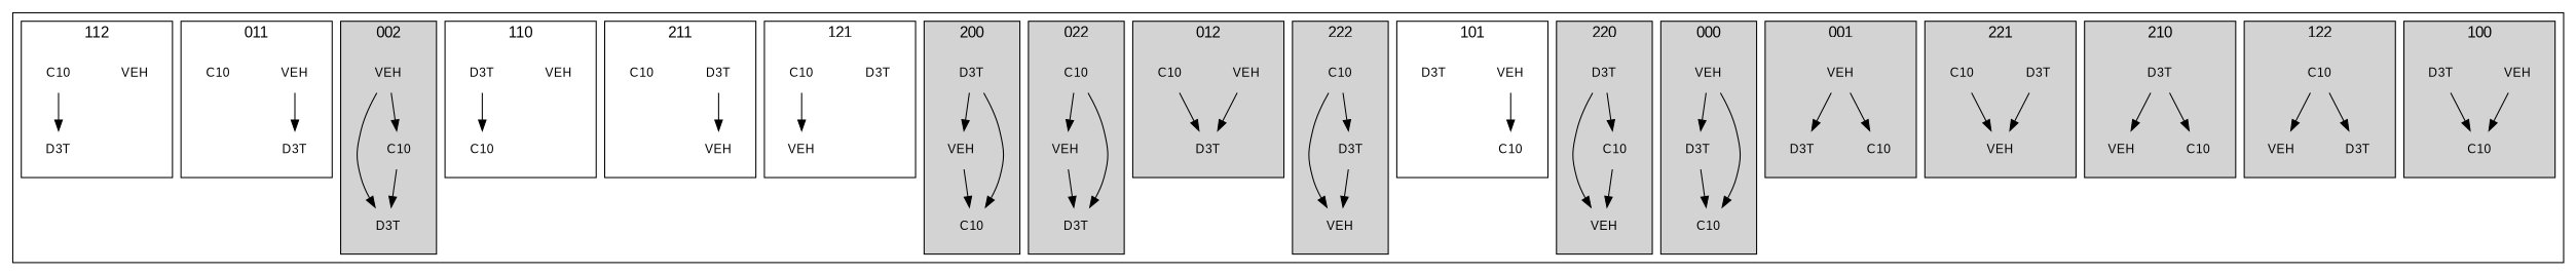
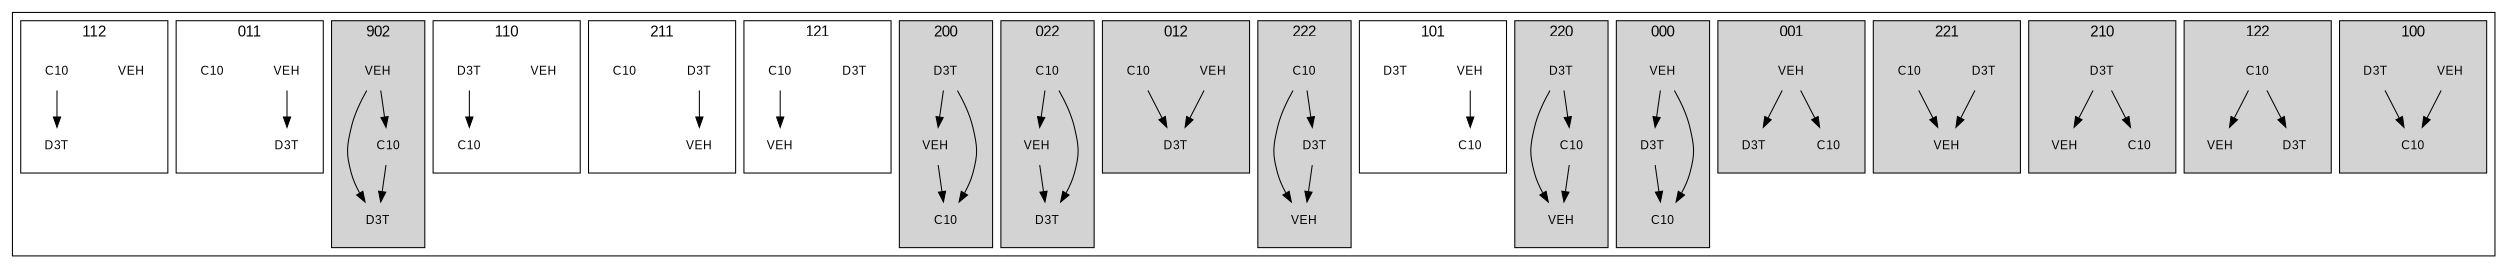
  strict digraph {
    compound=false
    labelloc=t
    fontname="Liberation Sans"
    node [fontsize=12 shape=plaintext fontname="Liberation Sans"]
    edge [fontname="Liberation Sans"]
    n1 [label=VEH]
    n2 [label=C10]
    n3 [label=D3T]
    n4 [label=VEH]
    n5 [label=D3T]
    n6 [label=C10]
    n7 [label=VEH]
    n8 [label=D3T]
    n9 [label=C10]
    n10 [label=VEH]
    n11 [label=D3T]
    n12 [label=C10]
    n13 [label=VEH]
    n14 [label=D3T]
    n15 [label=C10]
    n16 [label=VEH]
    n17 [label=D3T]
    n18 [label=C10]
    n19 [label=VEH]
    n20 [label=D3T]
    n21 [label=C10]
    n22 [label=VEH]
    n23 [label=C10]
    n24 [label=D3T]
    n25 [label=VEH]
    n26 [label=D3T]
    n27 [label=C10]
    n28 [label=VEH]
    n29 [label=D3T]
    n30 [label=C10]
    n31 [label=VEH]
    n32 [label=D3T]
    n33 [label=C10]
    n34 [label=VEH]
    n35 [label=C10]
    n36 [label=D3T]
    n37 [label=VEH]
    n38 [label=D3T]
    n39 [label=C10]
    n40 [label=VEH]
    n41 [label=D3T]
    n42 [label=C10]
    n43 [label=VEH]
    n44 [label=D3T]
    n45 [label=C10]
    n46 [label=VEH]
    n47 [label=D3T]
    n48 [label=C10]
    n49 [label=VEH]
    n50 [label=D3T]
    n51 [label=C10]
    n52 [label=VEH]
    n53 [label=D3T]
    n54 [label=C10]
    subgraph cluster_1 {
      subgraph cluster_2 {
        label=100
        style=filled
        n1
        n2
        n3
      }
      subgraph cluster_3 {
        label=122
        style=filled
        n4
        n5
        n6
      }
      subgraph cluster_4 {
        label=210
        style=filled
        n7
        n8
        n9
      }
      subgraph cluster_5 {
        label=221
        style=filled
        n10
        n11
        n12
      }
      subgraph cluster_6 {
        label=001
        style=filled
        n13
        n14
        n15
      }
      subgraph cluster_7 {
        label=000
        style=filled
        n16
        n17
        n18
      }
      subgraph cluster_8 {
        label=220
        style=filled
        n19
        n20
        n21
      }
      subgraph cluster_9 {
        label=101
        n22
        n23
        n24
      }
      subgraph cluster_10 {
        label=222
        style=filled
        n25
        n26
        n27
      }
      subgraph cluster_11 {
        label=012
        style=filled
        n28
        n29
        n30
      }
      subgraph cluster_12 {
        label=022
        style=filled
        n31
        n32
        n33
      }
      subgraph cluster_13 {
        label=200
        style=filled
        n34
        n35
        n36
      }
      subgraph cluster_14 {
        label=121
        n37
        n38
        n39
      }
      subgraph cluster_15 {
        label=211
        n40
        n41
        n42
      }
      subgraph cluster_16 {
        label=110
        n43
        n44
        n45
      }
      subgraph cluster_17 {
-       label=002
+       label=902
        style=filled
        n46
        n47
        n48
      }
      subgraph cluster_18 {
        label=011
        n49
        n50
        n51
      }
      subgraph cluster_19 {
        label=112
        n52
        n53
        n54
      }
    }
    n1 -> n2
    n3 -> n2
    n6 -> n4
    n6 -> n5
    n8 -> n7
    n8 -> n9
    n11 -> n10
    n12 -> n10
    n13 -> n14
    n13 -> n15
    n16 -> n17
    n16 -> n18
    n17 -> n18
    n20 -> n19
    n20 -> n21
    n21 -> n19
    n22 -> n23
    n26 -> n25
    n27 -> n25
    n27 -> n26
    n28 -> n29
    n30 -> n29
    n31 -> n32
    n33 -> n31
    n33 -> n32
    n34 -> n35
    n36 -> n34
    n36 -> n35
    n39 -> n37
    n41 -> n40
    n44 -> n45
    n46 -> n47
    n46 -> n48
    n48 -> n47
    n49 -> n50
    n54 -> n53
  }
